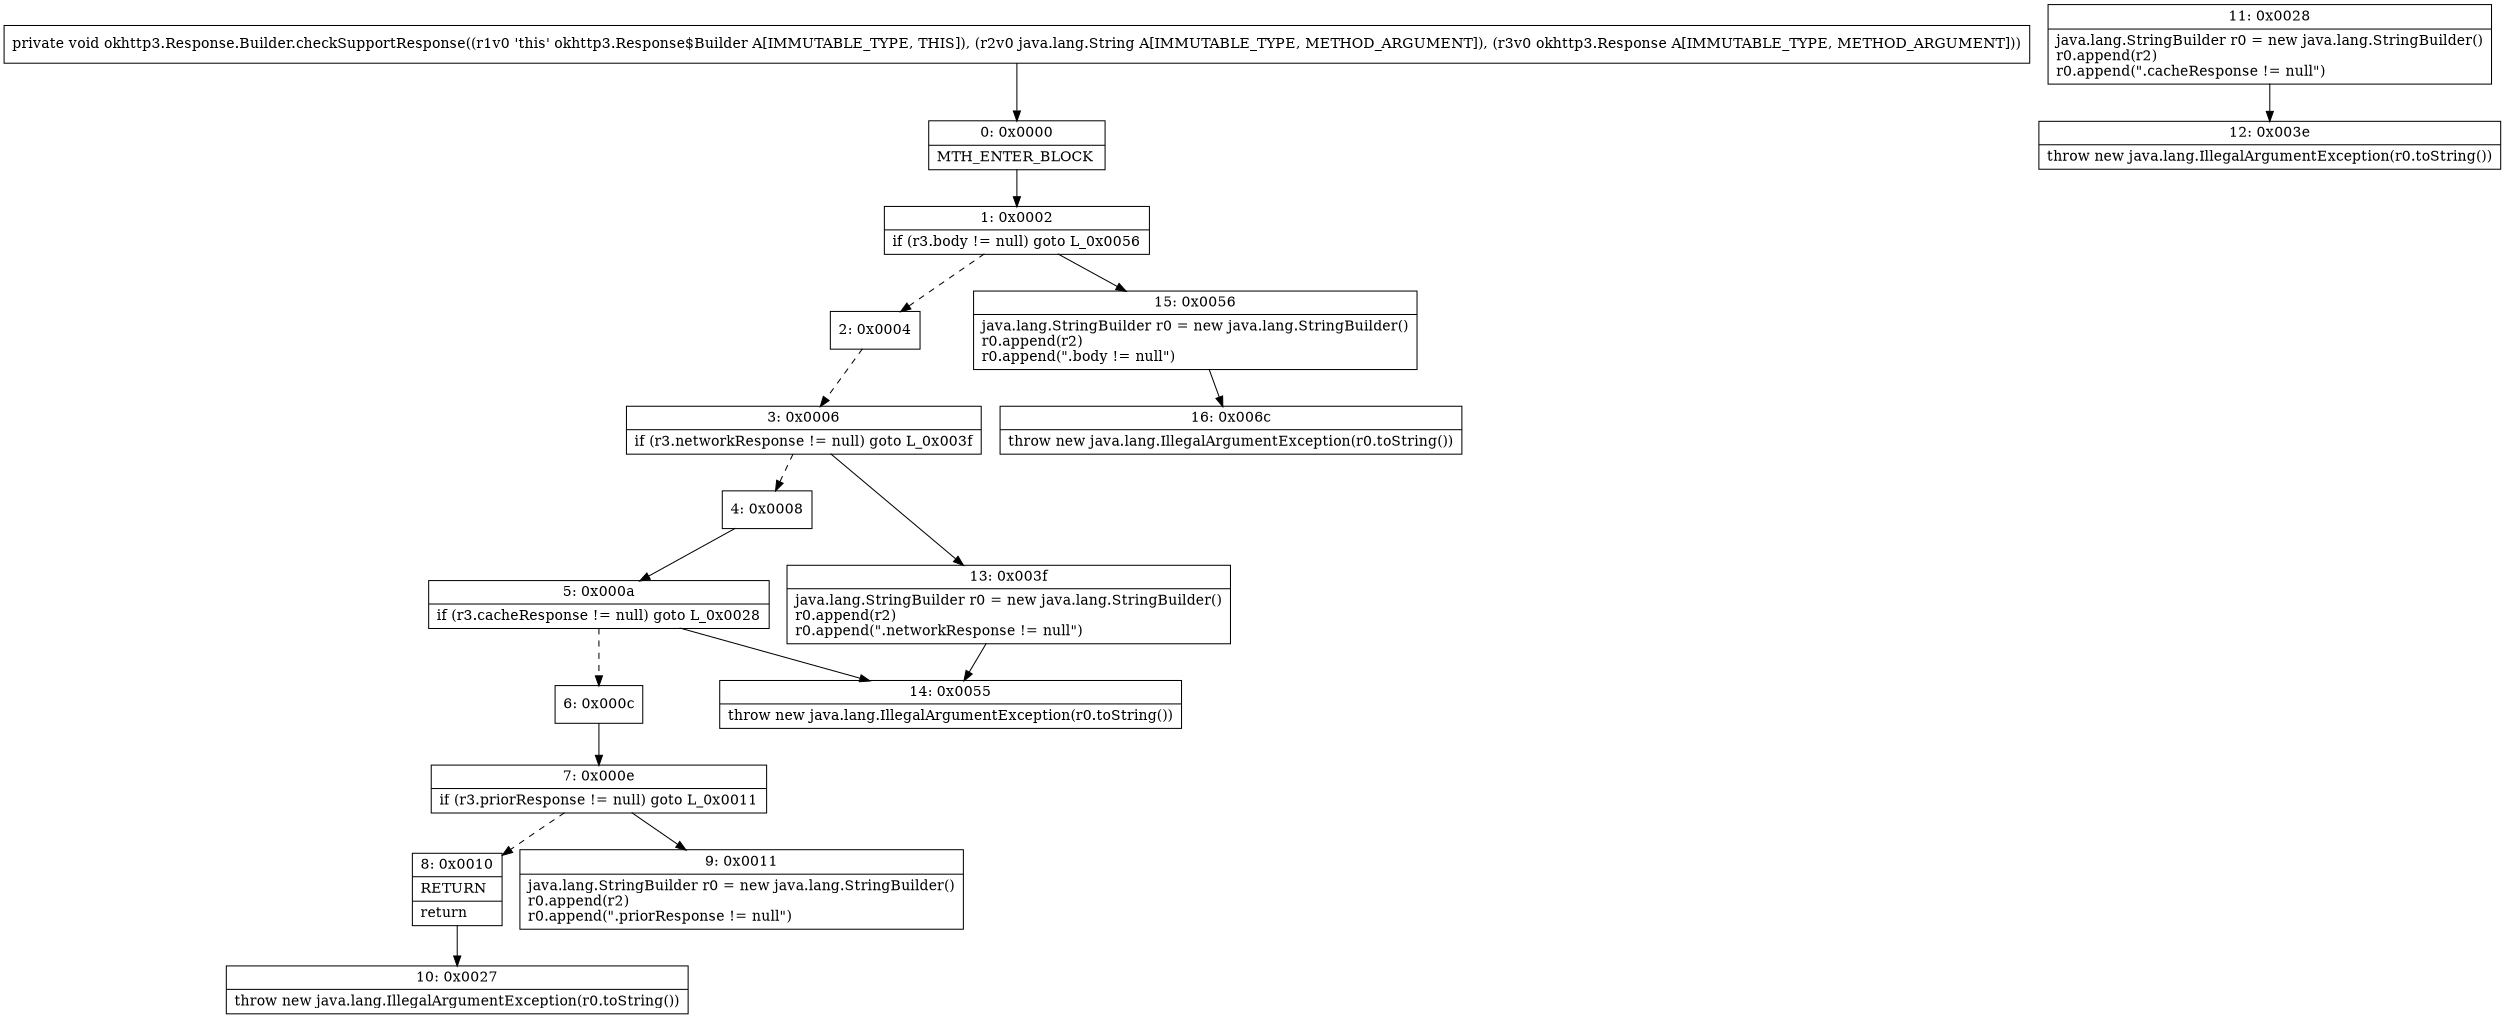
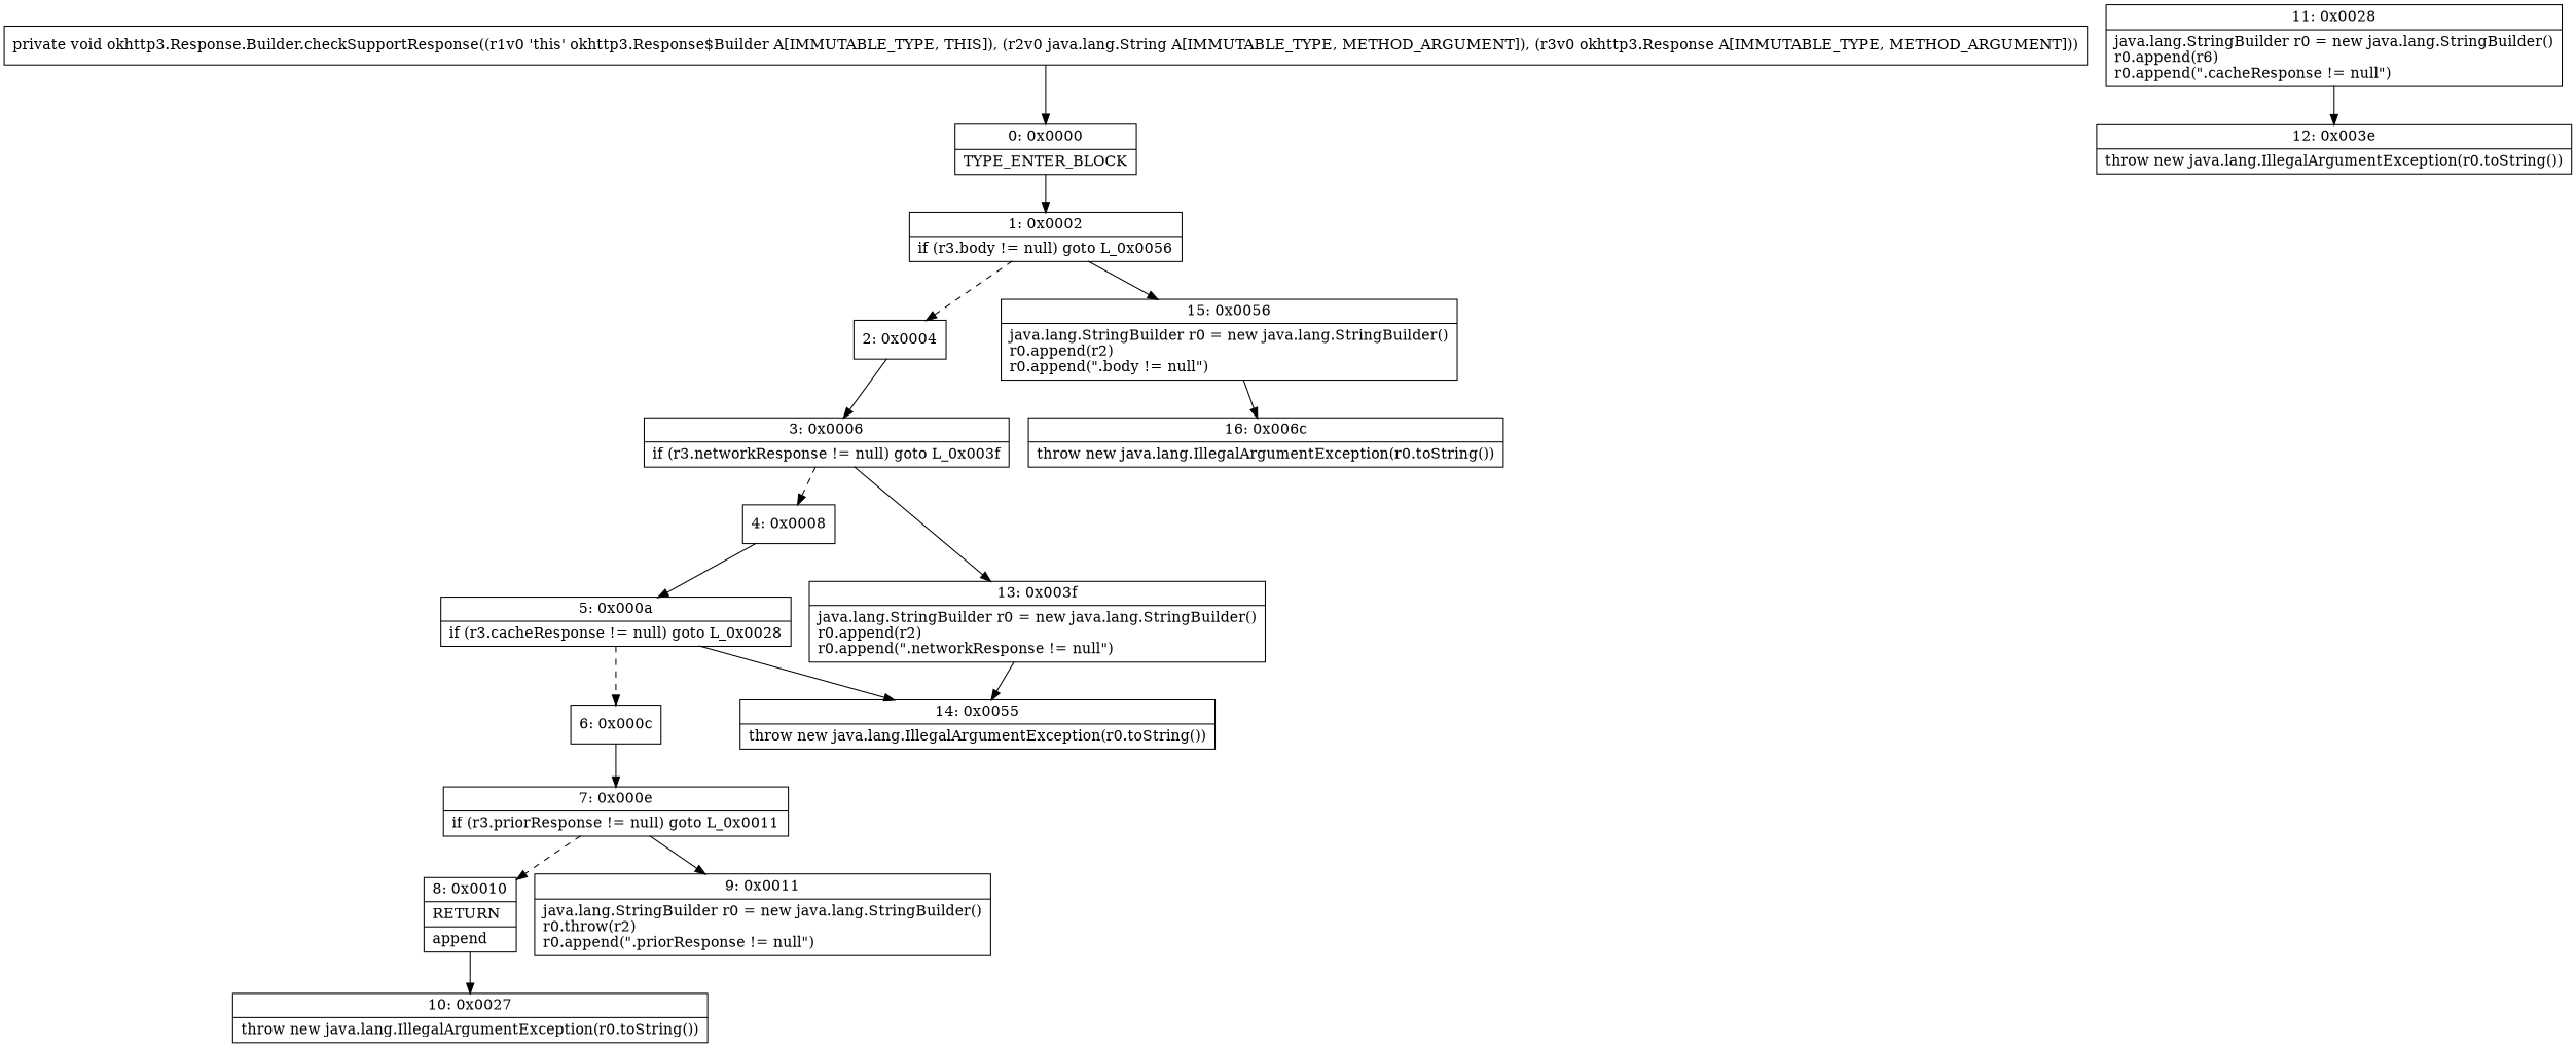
  digraph {
    node [shape=record]
-   n1 [label="{0\:\ 0x0000|MTH_ENTER_BLOCK\l}"]
+   n1 [label="{0\:\ 0x0000|TYPE_ENTER_BLOCK\l}"]
    n2 [label="{1\:\ 0x0002|if (r3.body != null) goto L_0x0056\l}"]
    n3 [label="{2\:\ 0x0004}"]
    n4 [label="{15\:\ 0x0056|java.lang.StringBuilder r0 = new java.lang.StringBuilder()\lr0.append(r2)\lr0.append(\".body != null\")\l}"]
    n5 [label="{3\:\ 0x0006|if (r3.networkResponse != null) goto L_0x003f\l}"]
    n6 [label="{16\:\ 0x006c|throw new java.lang.IllegalArgumentException(r0.toString())\l}"]
    n7 [label="{4\:\ 0x0008}"]
    n8 [label="{13\:\ 0x003f|java.lang.StringBuilder r0 = new java.lang.StringBuilder()\lr0.append(r2)\lr0.append(\".networkResponse != null\")\l}"]
    n9 [label="{5\:\ 0x000a|if (r3.cacheResponse != null) goto L_0x0028\l}"]
    n10 [label="{14\:\ 0x0055|throw new java.lang.IllegalArgumentException(r0.toString())\l}"]
    n11 [label="{6\:\ 0x000c}"]
    n12 [label="{7\:\ 0x000e|if (r3.priorResponse != null) goto L_0x0011\l}"]
-   n13 [label="{11\:\ 0x0028|java.lang.StringBuilder r0 = new java.lang.StringBuilder()\lr0.append(r2)\lr0.append(\".cacheResponse != null\")\l}"]
+   n13 [label="{11\:\ 0x0028|java.lang.StringBuilder r0 = new java.lang.StringBuilder()\lr0.append(r6)\lr0.append(\".cacheResponse != null\")\l}"]
    n14 [label="{12\:\ 0x003e|throw new java.lang.IllegalArgumentException(r0.toString())\l}"]
-   n15 [label="{8\:\ 0x0010|RETURN\l|return\l}"]
-   n16 [label="{9\:\ 0x0011|java.lang.StringBuilder r0 = new java.lang.StringBuilder()\lr0.append(r2)\lr0.append(\".priorResponse != null\")\l}"]
+   n15 [label="{8\:\ 0x0010|RETURN\l|append\l}"]
+   n16 [label="{9\:\ 0x0011|java.lang.StringBuilder r0 = new java.lang.StringBuilder()\lr0.throw(r2)\lr0.append(\".priorResponse != null\")\l}"]
    n17 [label="{10\:\ 0x0027|throw new java.lang.IllegalArgumentException(r0.toString())\l}"]
    n18 [label="{private void okhttp3.Response.Builder.checkSupportResponse((r1v0 'this' okhttp3.Response$Builder A[IMMUTABLE_TYPE, THIS]), (r2v0 java.lang.String A[IMMUTABLE_TYPE, METHOD_ARGUMENT]), (r3v0 okhttp3.Response A[IMMUTABLE_TYPE, METHOD_ARGUMENT])) }"]
    n1 -> n2
    n2 -> n3 [style=dashed]
    n2 -> n4
-   n3 -> n5 [style=dashed]
+   n3 -> n5
    n4 -> n6
    n5 -> n7 [style=dashed]
    n5 -> n8
    n7 -> n9
    n8 -> n10
    n9 -> n10
    n9 -> n11 [style=dashed]
    n11 -> n12
    n12 -> n15 [style=dashed]
    n12 -> n16
    n13 -> n14
    n15 -> n17
    n18 -> n1
  }
